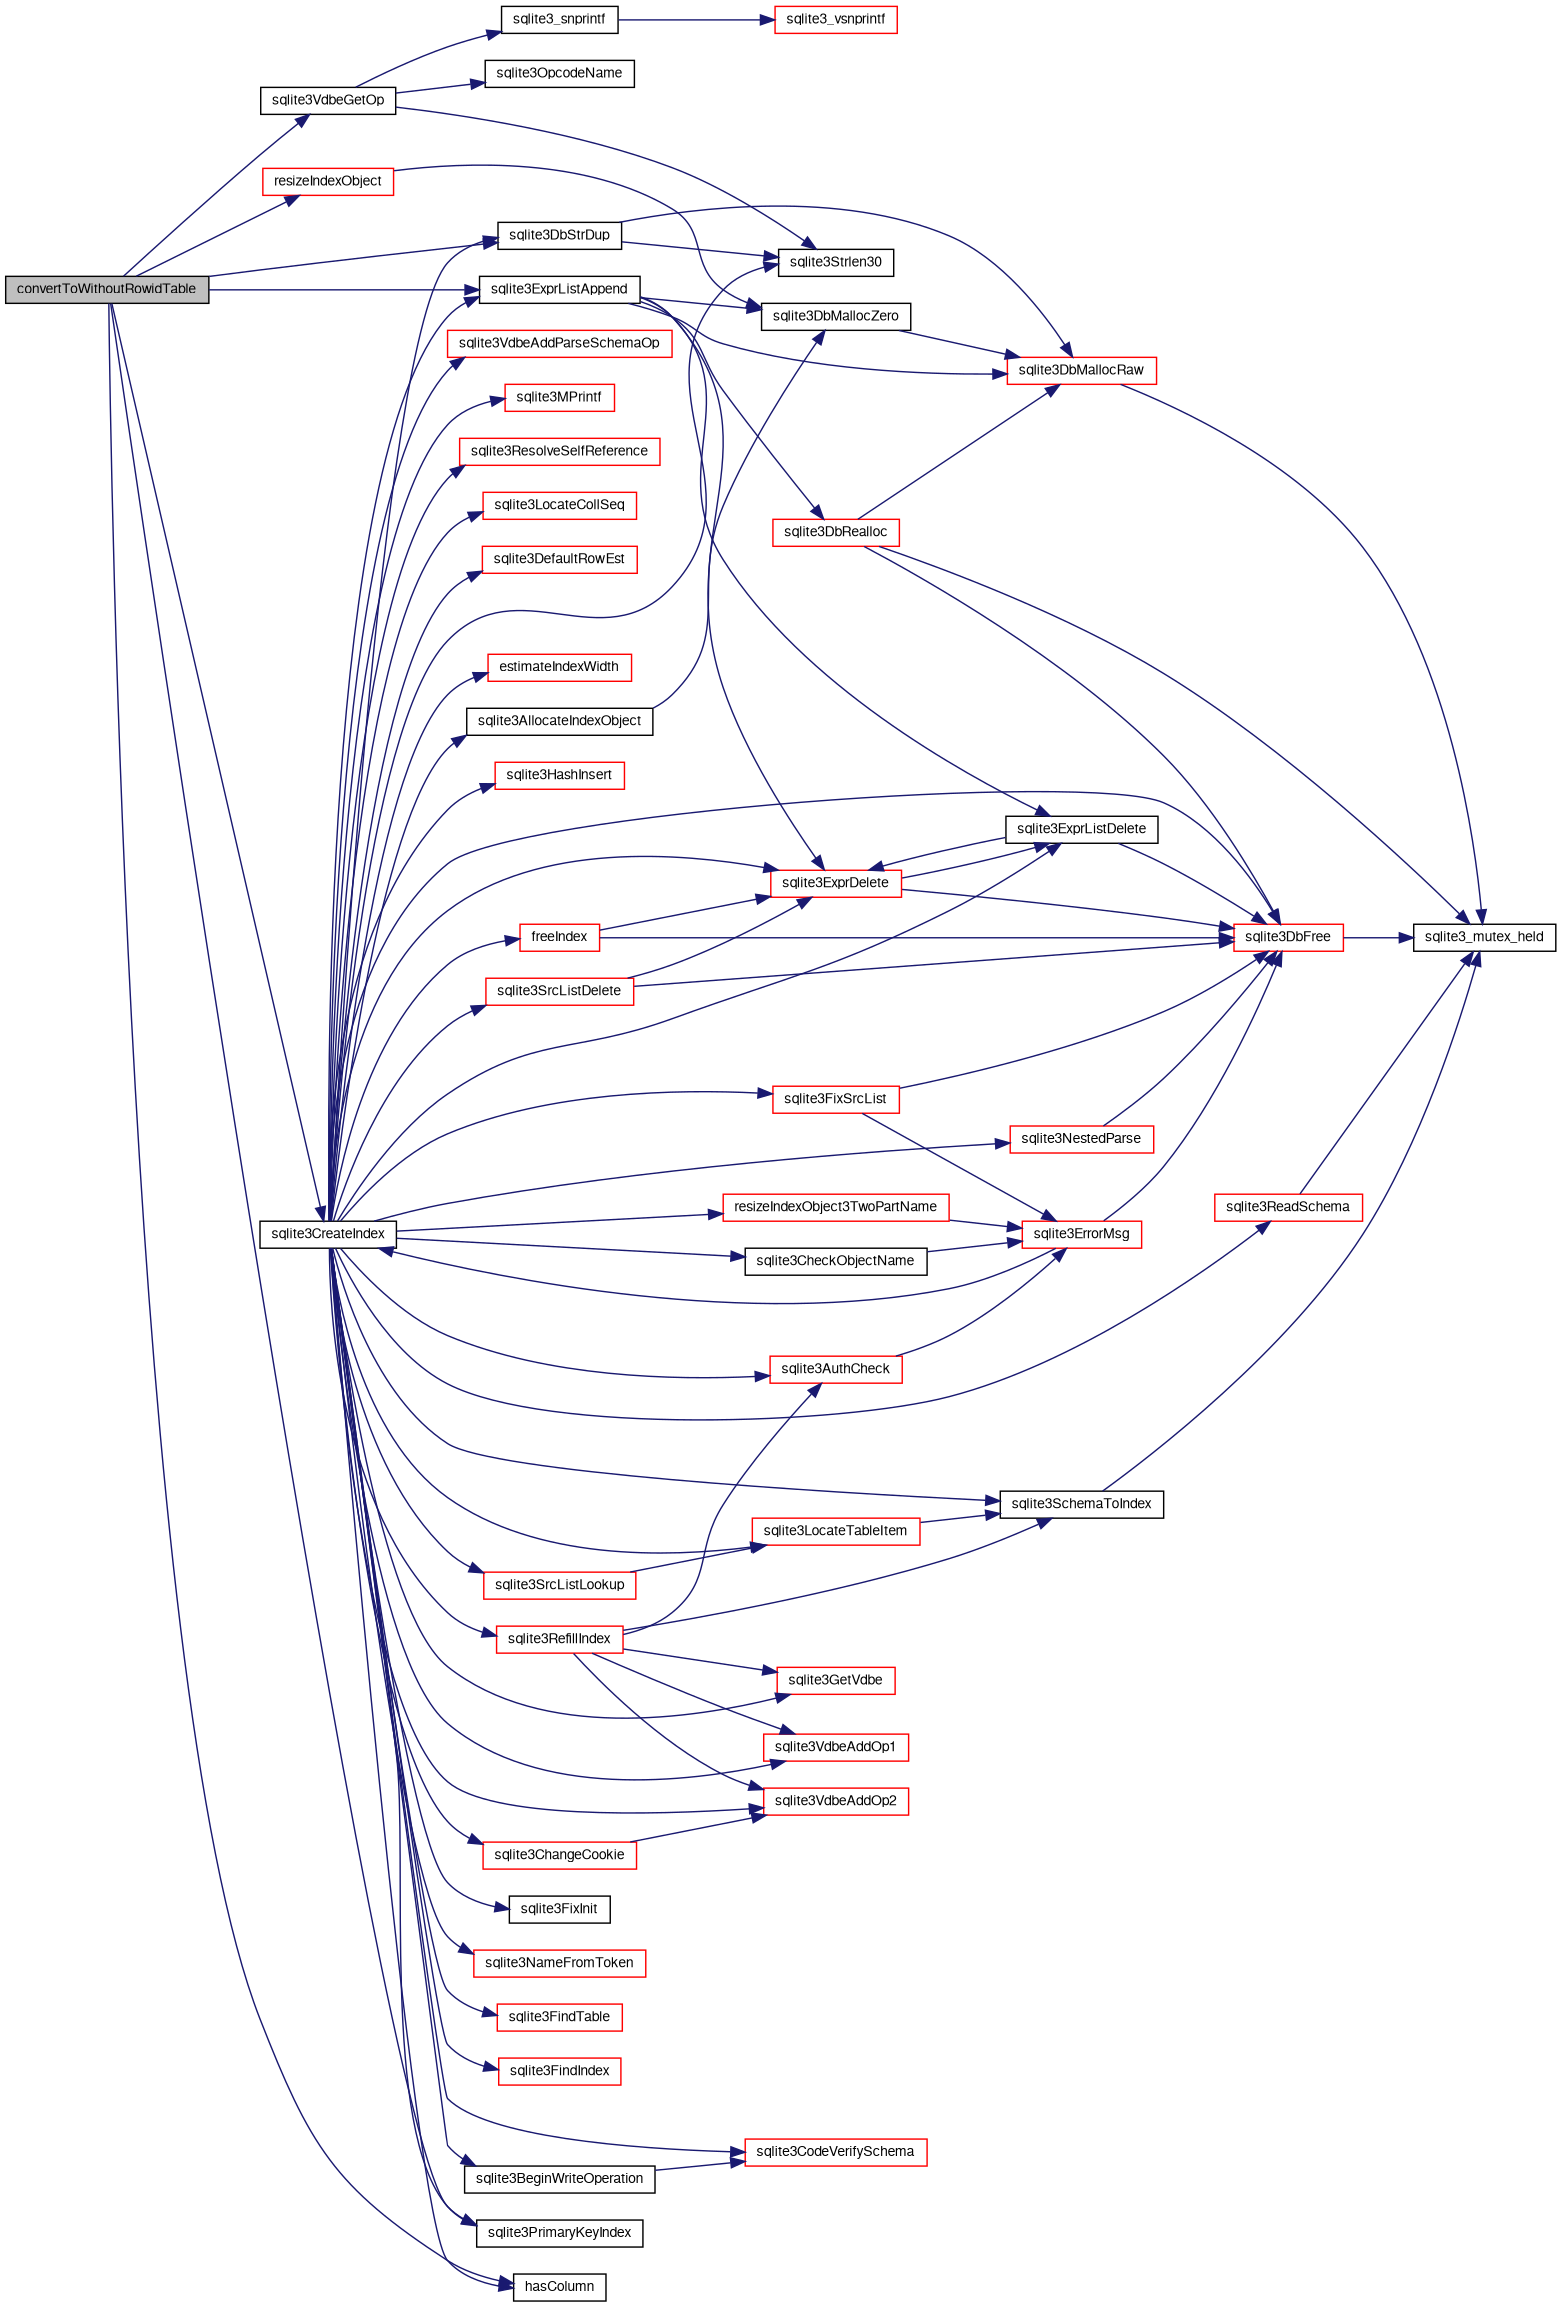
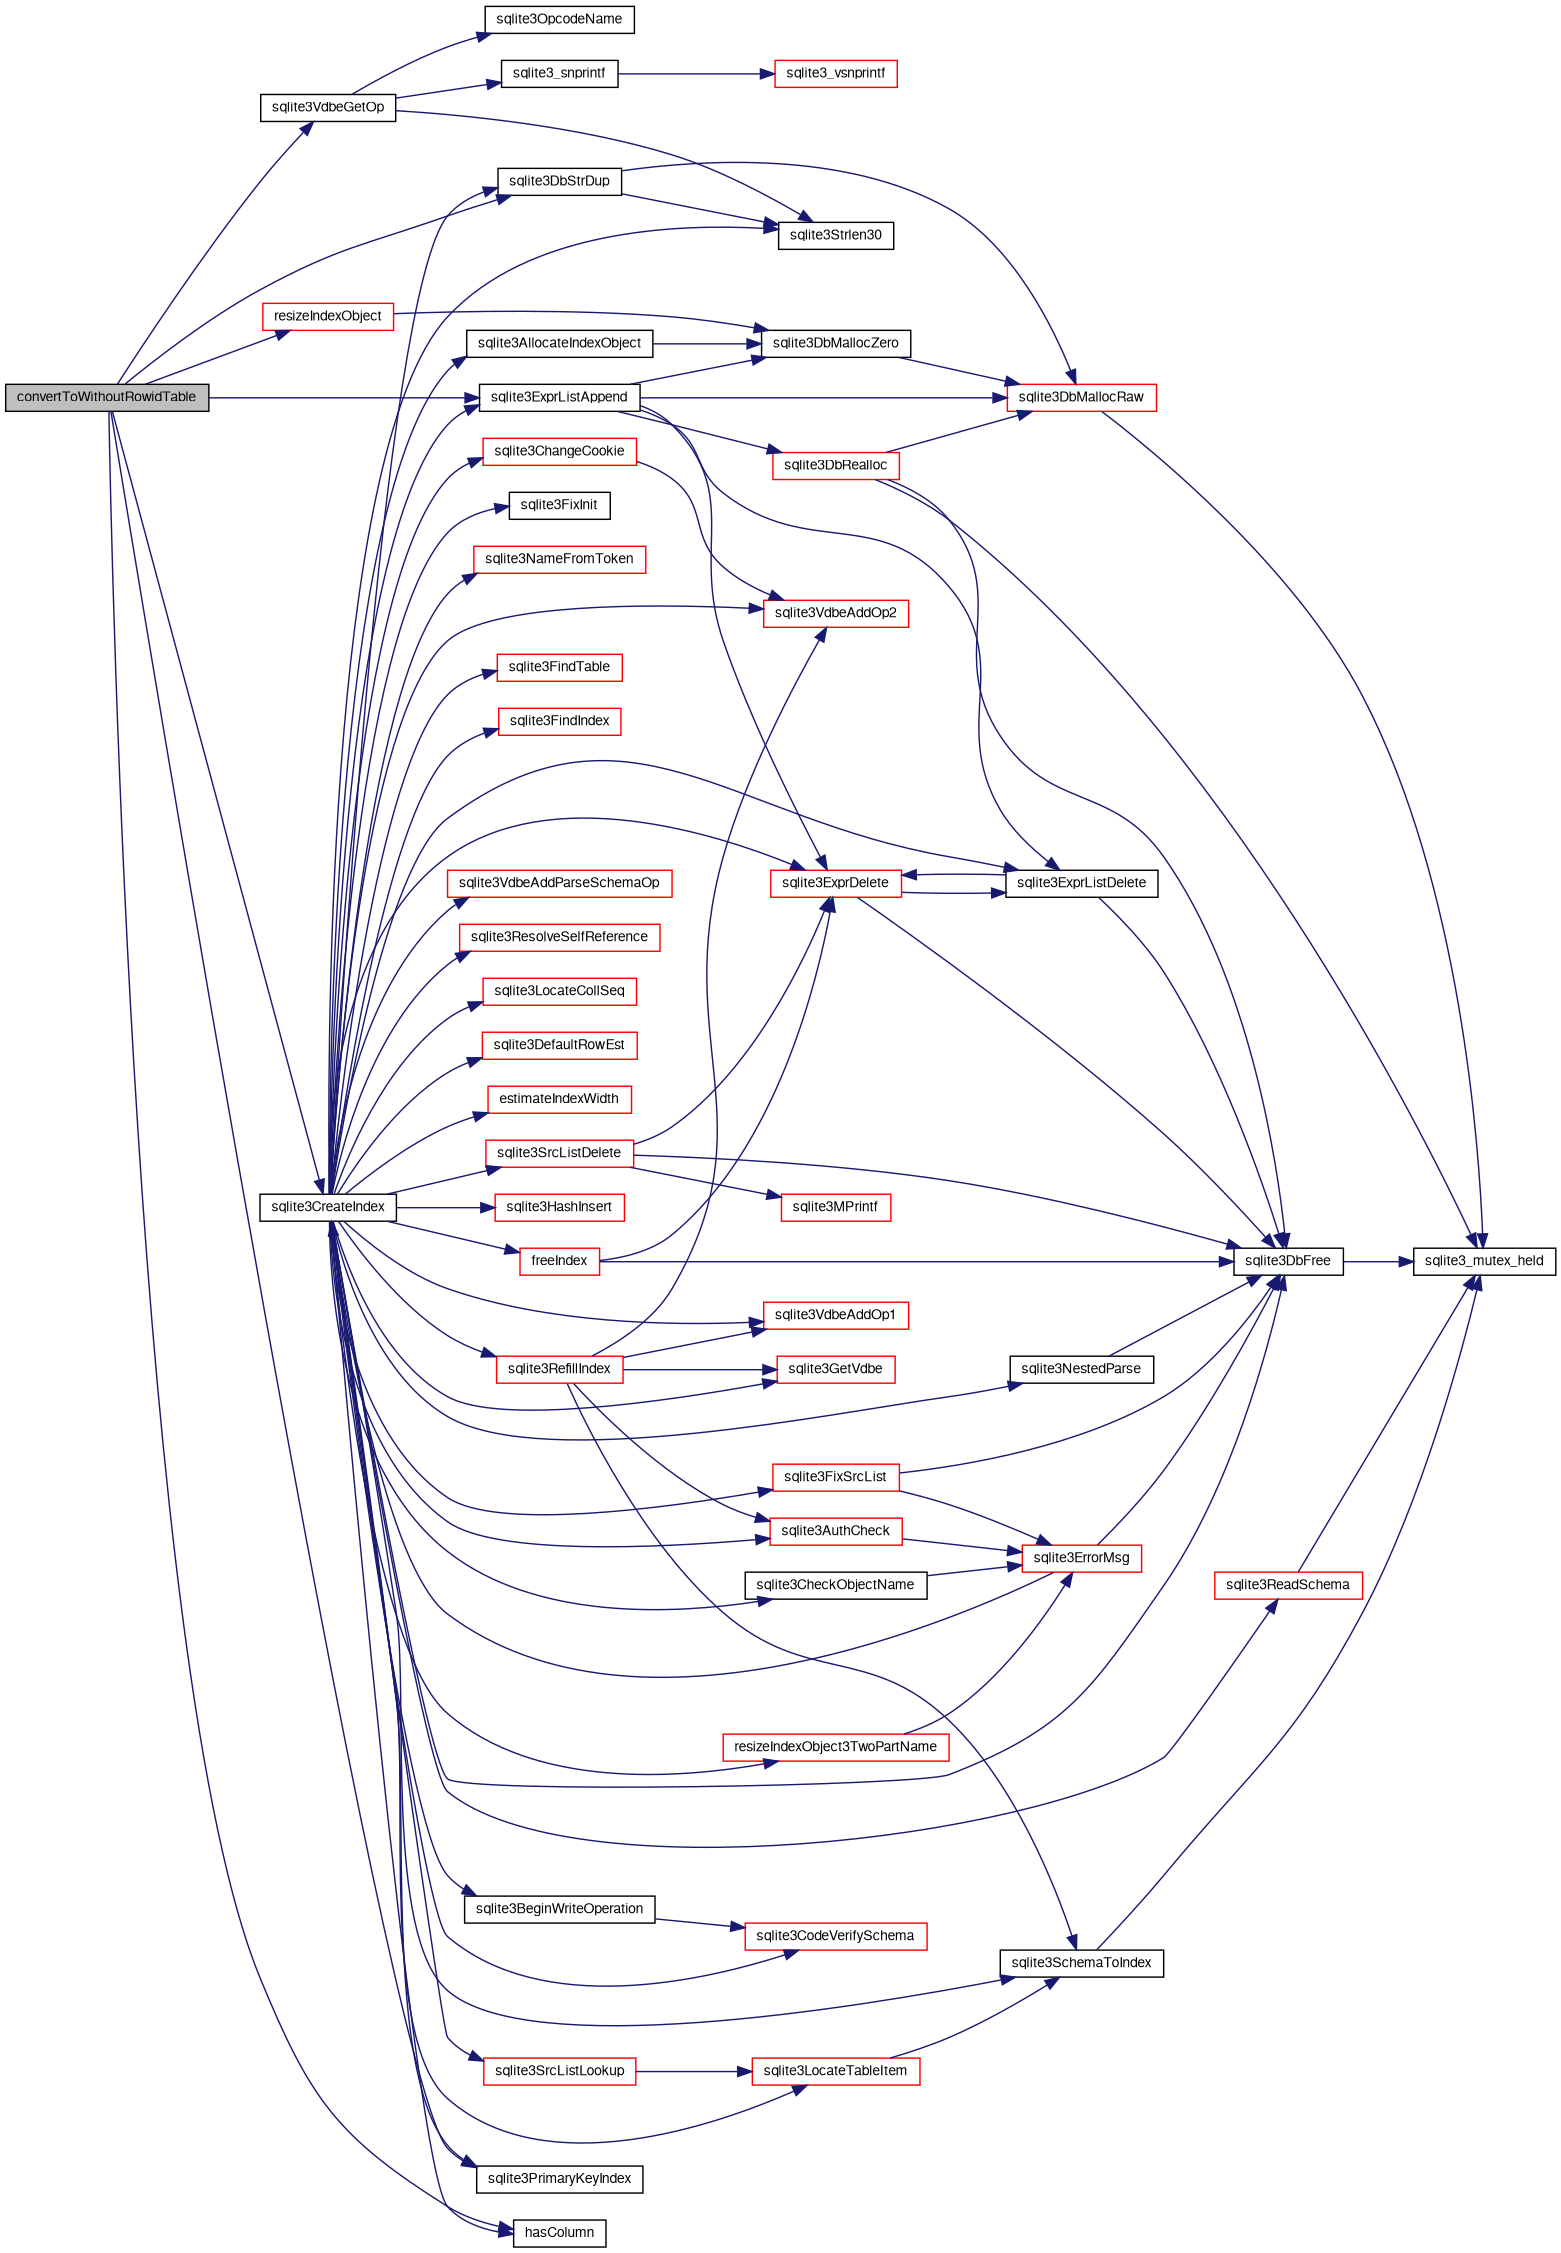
  digraph {
    rankdir=LR
    node [color=red fillcolor=white fontname=FreeSans fontsize=10 shape=record style=filled]
    edge [color=midnightblue fontname=FreeSans fontsize=10 labelfontname=FreeSans labelfontsize=10 style=solid]
    n1 [color=black fillcolor=grey75 fontcolor=black height=0.2 label=convertToWithoutRowidTable width=0.4]
    n2 [color=black height=0.2 label=sqlite3VdbeGetOp width=0.4]
    n3 [color=black height=0.2 label=sqlite3ExprListAppend width=0.4]
    n4 [color=black height=0.2 label=sqlite3DbStrDup width=0.4]
    n5 [color=black height=0.2 label=sqlite3CreateIndex width=0.4]
    n6 [color=black height=0.2 label=sqlite3PrimaryKeyIndex width=0.4]
    n7 [color=black height=0.2 label=hasColumn width=0.4]
    n8 [height=0.2 label=resizeIndexObject width=0.4]
    n9 [color=black height=0.2 label=sqlite3OpcodeName width=0.4]
    n10 [color=black height=0.2 label=sqlite3Strlen30 width=0.4]
    n11 [color=black height=0.2 label=sqlite3_snprintf width=0.4]
    n12 [color=black height=0.2 label=sqlite3DbMallocZero width=0.4]
    n13 [height=0.2 label=sqlite3DbMallocRaw width=0.4]
    n14 [height=0.2 label=sqlite3DbRealloc width=0.4]
    n15 [height=0.2 label=sqlite3ExprDelete width=0.4]
    n16 [color=black height=0.2 label=sqlite3ExprListDelete width=0.4]
-   n17 [height=0.2 label=sqlite3DbFree width=0.4]
+   n17 [color=black height=0.2 label=sqlite3DbFree width=0.4]
    n18 [height=0.2 label=sqlite3ReadSchema width=0.4]
    n19 [height=0.2 label=resizeIndexObject3TwoPartName width=0.4]
    n20 [height=0.2 label=sqlite3SrcListLookup width=0.4]
    n21 [height=0.2 label=sqlite3LocateTableItem width=0.4]
    n22 [color=black height=0.2 label=sqlite3SchemaToIndex width=0.4]
    n23 [color=black height=0.2 label=sqlite3FixInit width=0.4]
    n24 [height=0.2 label=sqlite3FixSrcList width=0.4]
    n25 [height=0.2 label=sqlite3NameFromToken width=0.4]
    n26 [color=black height=0.2 label=sqlite3CheckObjectName width=0.4]
    n27 [height=0.2 label=sqlite3FindTable width=0.4]
    n28 [height=0.2 label=sqlite3FindIndex width=0.4]
    n29 [height=0.2 label=sqlite3CodeVerifySchema width=0.4]
    n30 [height=0.2 label=sqlite3MPrintf width=0.4]
    n31 [height=0.2 label=sqlite3AuthCheck width=0.4]
    n32 [color=black height=0.2 label=sqlite3AllocateIndexObject width=0.4]
    n33 [height=0.2 label=sqlite3ResolveSelfReference width=0.4]
    n34 [height=0.2 label=sqlite3LocateCollSeq width=0.4]
    n35 [height=0.2 label=sqlite3DefaultRowEst width=0.4]
    n36 [height=0.2 label=estimateIndexWidth width=0.4]
    n37 [height=0.2 label=sqlite3HashInsert width=0.4]
    n38 [height=0.2 label=sqlite3GetVdbe width=0.4]
    n39 [color=black height=0.2 label=sqlite3BeginWriteOperation width=0.4]
    n40 [height=0.2 label=sqlite3VdbeAddOp2 width=0.4]
-   n41 [height=0.2 label=sqlite3NestedParse width=0.4]
+   n41 [color=black height=0.2 label=sqlite3NestedParse width=0.4]
    n42 [height=0.2 label=sqlite3RefillIndex width=0.4]
    n43 [height=0.2 label=sqlite3VdbeAddOp1 width=0.4]
    n44 [height=0.2 label=sqlite3ChangeCookie width=0.4]
    n45 [height=0.2 label=sqlite3VdbeAddParseSchemaOp width=0.4]
    n46 [height=0.2 label=freeIndex width=0.4]
    n47 [height=0.2 label=sqlite3SrcListDelete width=0.4]
    n48 [height=0.2 label=sqlite3_vsnprintf width=0.4]
    n49 [color=black height=0.2 label=sqlite3_mutex_held width=0.4]
    n50 [height=0.2 label=sqlite3ErrorMsg width=0.4]
    n1 -> n2
    n1 -> n3
    n1 -> n4
    n1 -> n5
    n1 -> n6
    n1 -> n7
    n1 -> n8
    n2 -> n9
    n2 -> n10
    n2 -> n11
    n3 -> n12
    n3 -> n13
    n3 -> n14
    n3 -> n15
    n3 -> n16
    n4 -> n10
    n4 -> n13
    n5 -> n3
    n5 -> n4
    n5 -> n6
    n5 -> n7
    n5 -> n10
    n5 -> n15
    n5 -> n16
    n5 -> n17
    n5 -> n18
    n5 -> n19
    n5 -> n20
    n5 -> n21
    n5 -> n22
    n5 -> n23
    n5 -> n24
    n5 -> n25
    n5 -> n26
    n5 -> n27
    n5 -> n28
    n5 -> n29
-   n5 -> n30
+   n47 -> n30
    n5 -> n31
    n5 -> n32
    n5 -> n33
    n5 -> n34
    n5 -> n35
    n5 -> n36
    n5 -> n37
    n5 -> n38
    n5 -> n39
    n5 -> n40
    n5 -> n41
    n5 -> n42
    n5 -> n43
    n5 -> n44
    n5 -> n45
    n5 -> n46
    n5 -> n47
    n8 -> n12
    n11 -> n48
    n12 -> n13
    n13 -> n49
    n14 -> n13
    n14 -> n17
    n14 -> n49
    n15 -> n16
    n15 -> n17
    n16 -> n15
    n16 -> n17
    n17 -> n49
    n18 -> n49
    n19 -> n50
    n20 -> n21
    n21 -> n22
    n22 -> n49
    n24 -> n17
    n24 -> n50
    n26 -> n50
    n31 -> n50
    n32 -> n12
    n39 -> n29
    n41 -> n17
    n42 -> n22
    n42 -> n31
    n42 -> n38
    n42 -> n40
    n42 -> n43
    n44 -> n40
    n46 -> n15
    n46 -> n17
    n47 -> n15
    n47 -> n17
    n50 -> n5
    n50 -> n17
  }
